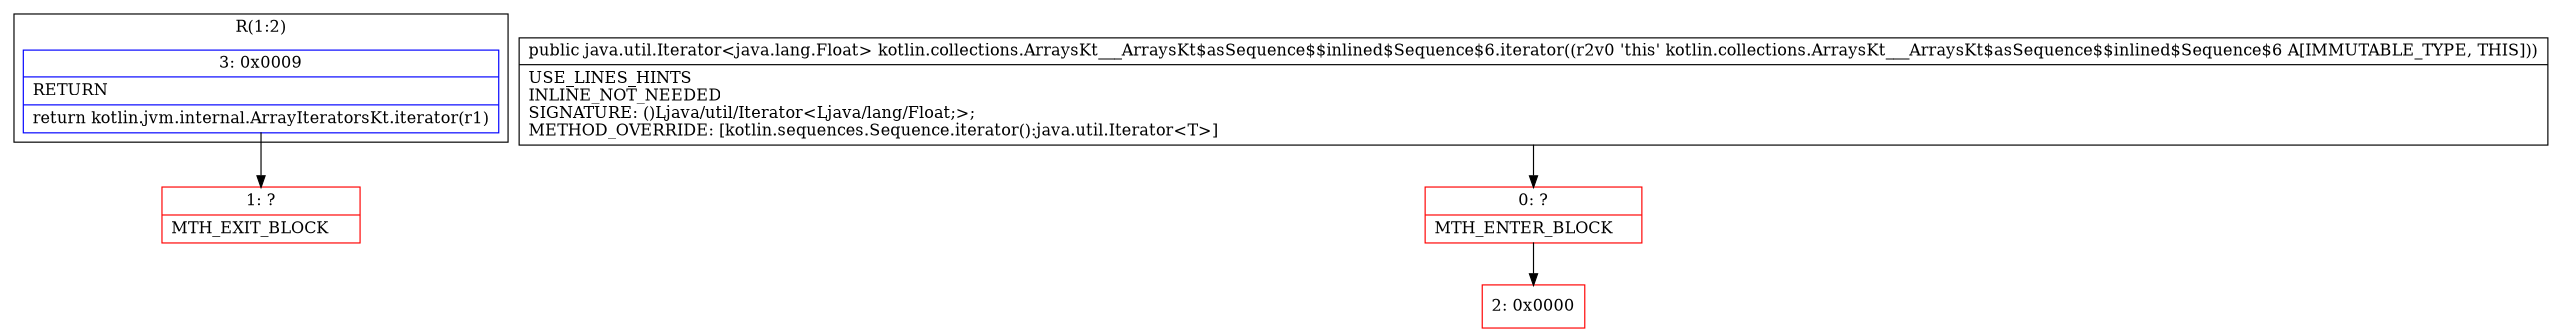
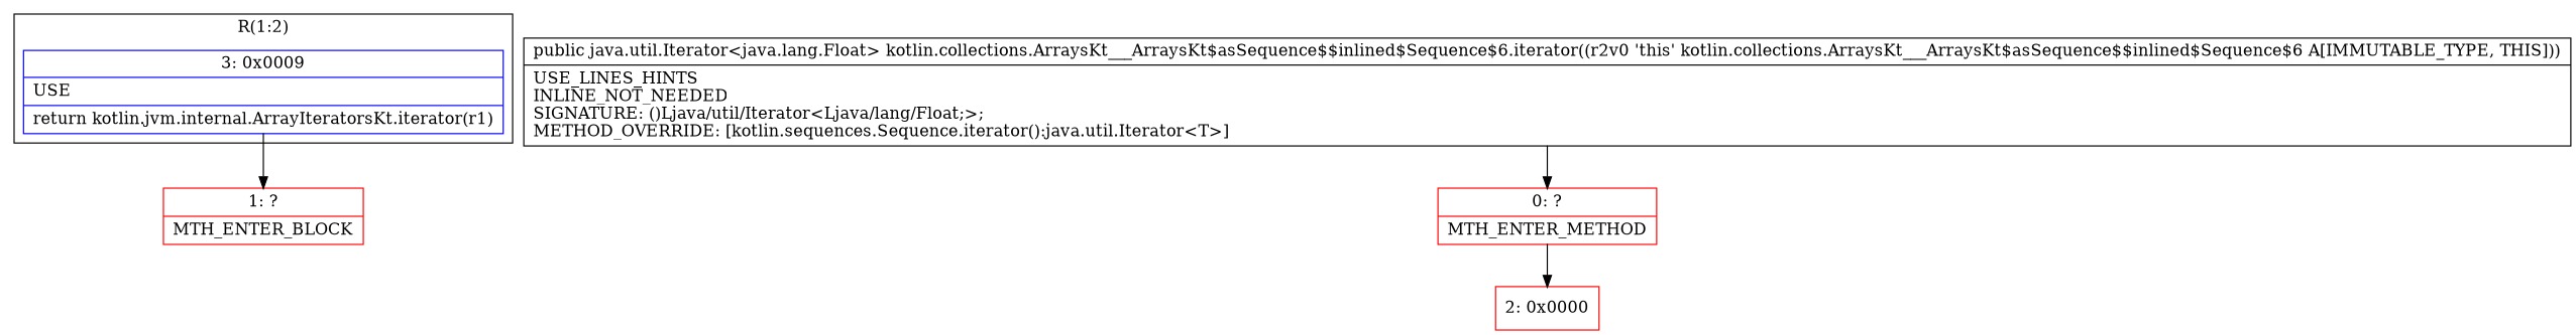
  digraph {
    node [color=red shape=record]
-   n1 [color=blue label="{3\:\ 0x0009|RETURN\l|return kotlin.jvm.internal.ArrayIteratorsKt.iterator(r1)\l}"]
-   n2 [label="{1\:\ ?|MTH_EXIT_BLOCK\l}"]
-   n3 [label="{0\:\ ?|MTH_ENTER_BLOCK\l}"]
+   n1 [color=blue label="{3\:\ 0x0009|USE\l|return kotlin.jvm.internal.ArrayIteratorsKt.iterator(r1)\l}"]
+   n2 [label="{1\:\ ?|MTH_ENTER_BLOCK\l}"]
+   n3 [label="{0\:\ ?|MTH_ENTER_METHOD\l}"]
    n4 [label="{2\:\ 0x0000}"]
    n5 [label="{public java.util.Iterator\<java.lang.Float\> kotlin.collections.ArraysKt___ArraysKt$asSequence$$inlined$Sequence$6.iterator((r2v0 'this' kotlin.collections.ArraysKt___ArraysKt$asSequence$$inlined$Sequence$6 A[IMMUTABLE_TYPE, THIS]))  | USE_LINES_HINTS\lINLINE_NOT_NEEDED\lSIGNATURE: ()Ljava\/util\/Iterator\<Ljava\/lang\/Float;\>;\lMETHOD_OVERRIDE: [kotlin.sequences.Sequence.iterator():java.util.Iterator\<T\>]\l}" color=""]
    subgraph cluster_1 {
      label="R(1:2)"
      n1
    }
    n1 -> n2
    n3 -> n4
    n5 -> n3
  }
